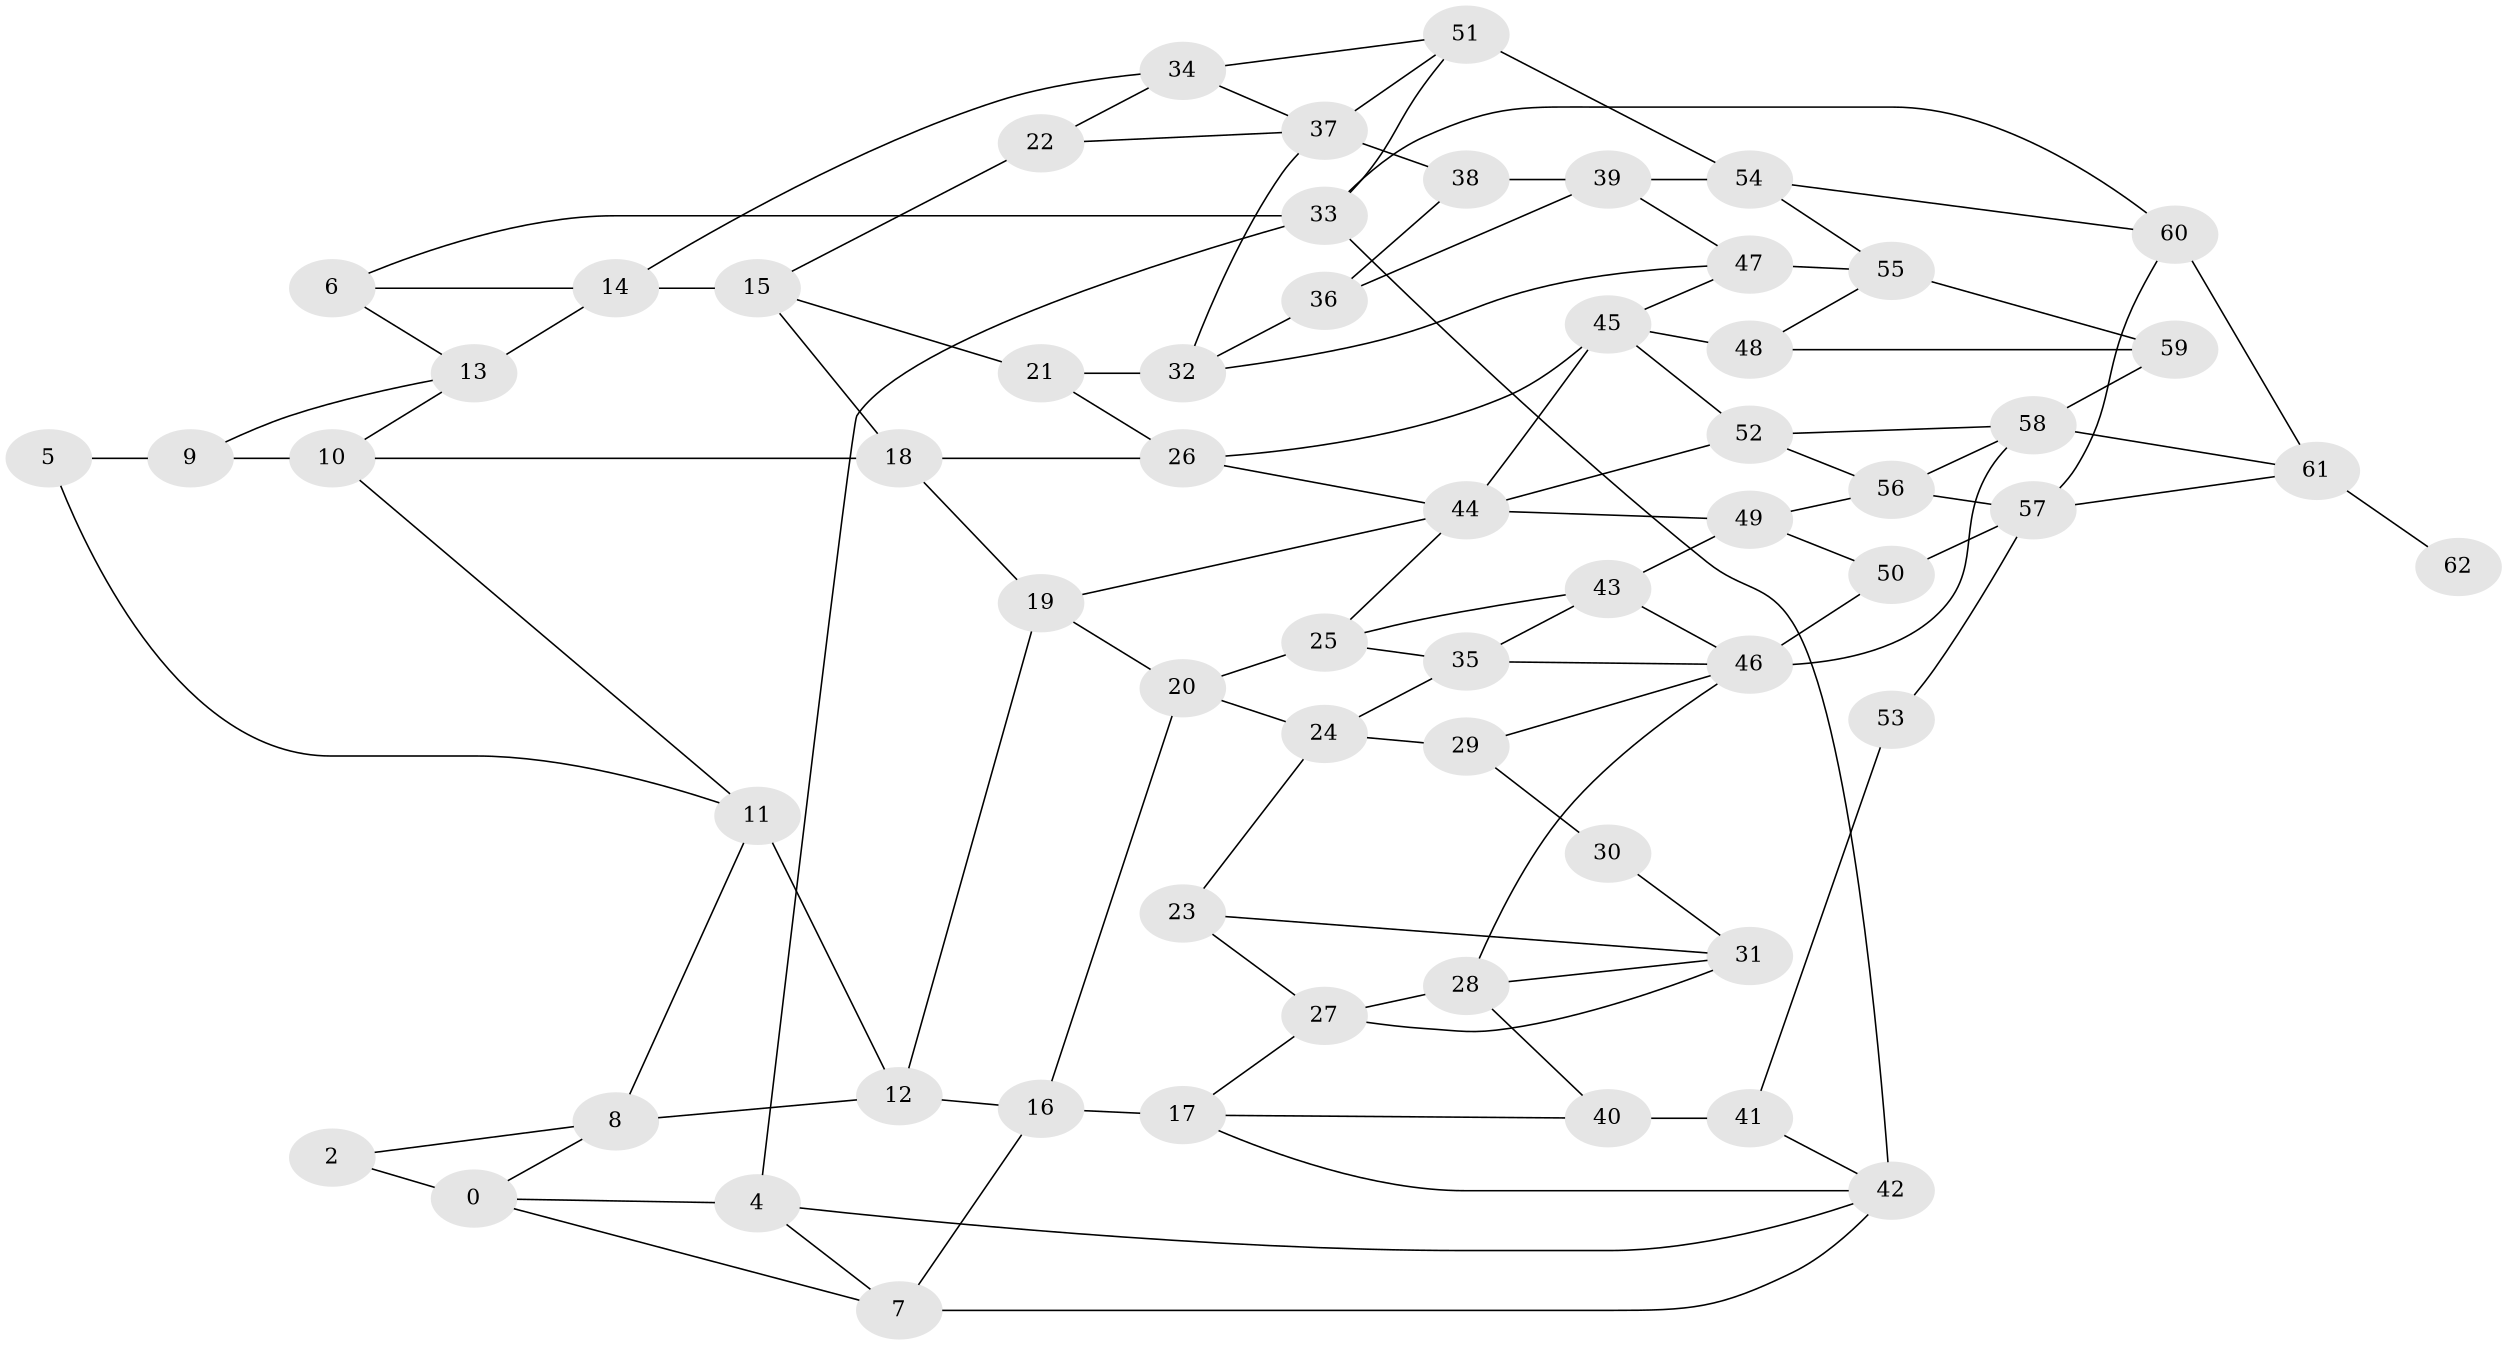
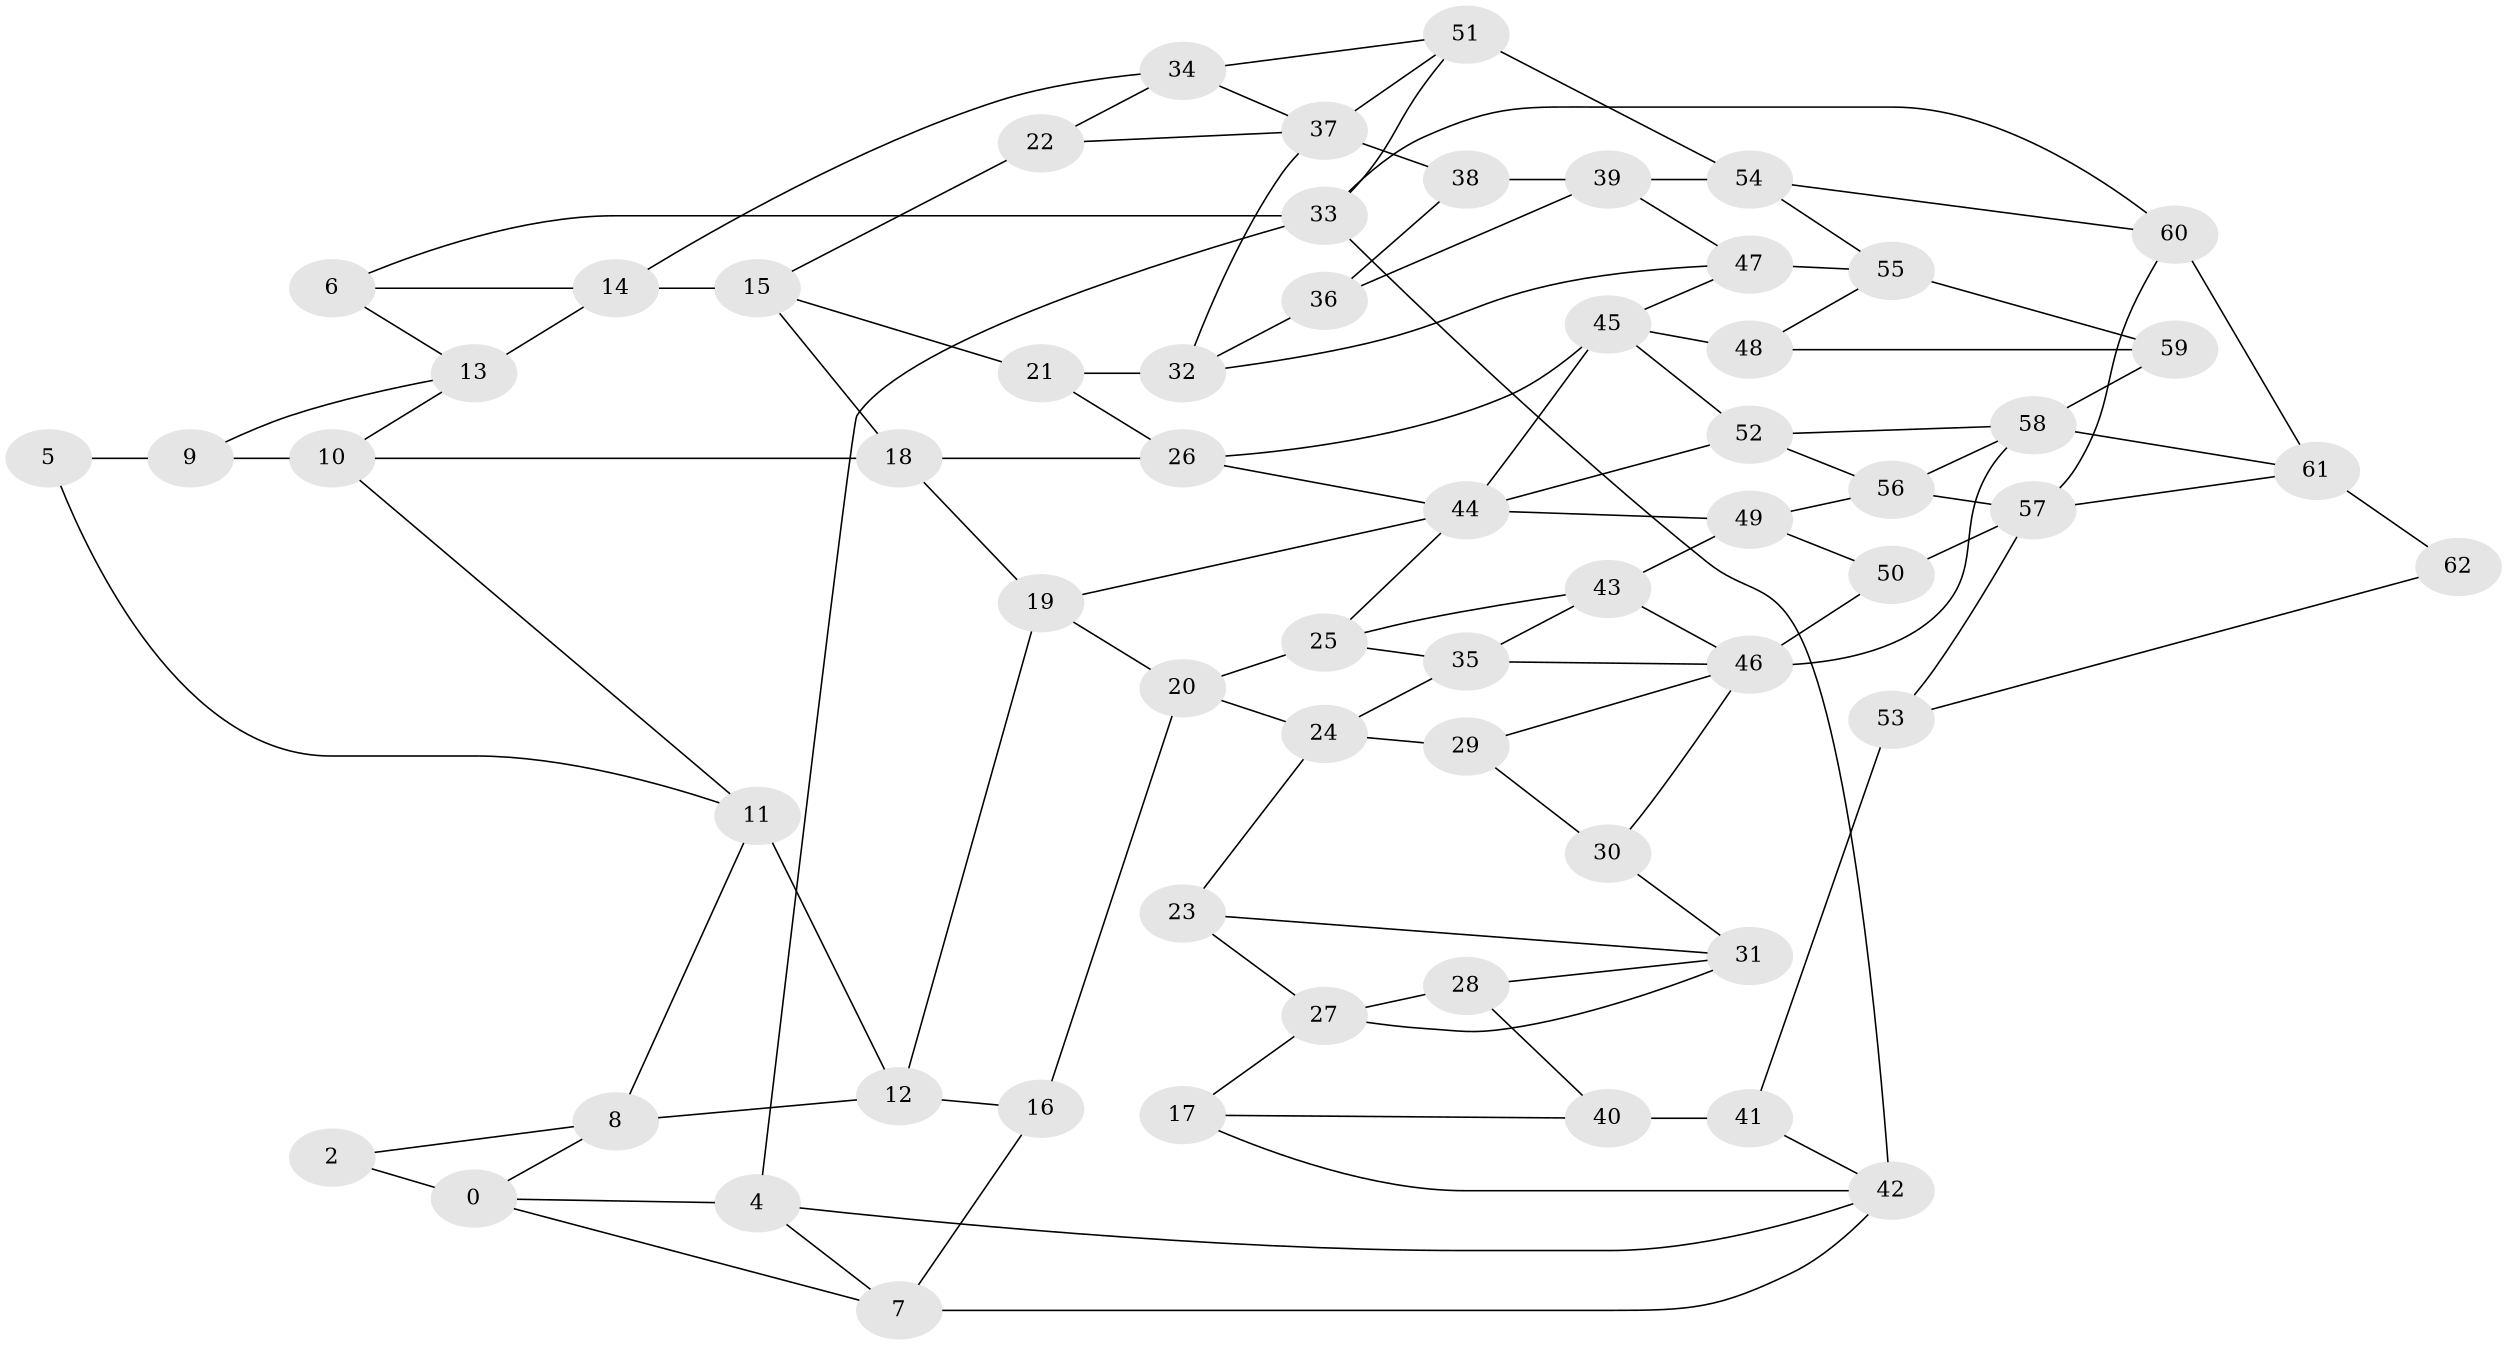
  graph {
    rankdir=LR
    node [color=gray90 style=filled]
    edge [weight=1.0]
    n1 [label=0]
    2
    8
    5
    9
    11
    33
    42
    51
    60
    4
    7
    12
    16
    13
    10
    6
    14
    15
    34
    17
    20
    19
    18
    26
    44
    21
    22
    37
    32
    27
    40
    24
    25
    31
    28
    41
    45
    49
    52
    29
    35
    43
    36
    47
    38
    23
    30
    46
    48
    50
    58
    39
    55
    54
    61
    53
    62
    57
    56
    59
    n1 -- 8
    n1 -- 4
    n1 -- 7
    2 -- n1
    2 -- 8
    8 -- 11
    8 -- 12
    5 -- 9 [weight=2.0]
    5 -- 11
    9 -- 13
    9 -- 10
    11 -- 12
    33 -- 42
    33 -- 51
    33 -- 60
    51 -- 54
    60 -- 61
    4 -- 33
    4 -- 42
    4 -- 7
    7 -- 42
    7 -- 16
    12 -- 16
    12 -- 19
-   16 -- 17
    16 -- 20
    13 -- 14
    10 -- 11
    10 -- 13
    10 -- 18
    6 -- 33
    6 -- 13
    6 -- 14
    14 -- 15
    14 -- 34
    15 -- 18
    15 -- 21
    15 -- 22
    34 -- 51
    34 -- 37
    17 -- 42
    17 -- 27
    17 -- 40
    20 -- 24
    20 -- 25
    19 -- 20
    19 -- 44
    18 -- 19
    18 -- 26
    26 -- 44
    26 -- 45
    44 -- 45
    44 -- 49
    44 -- 52
    21 -- 26
    21 -- 32
    22 -- 34
    22 -- 37
    37 -- 51
    37 -- 38 [weight=2.0]
    32 -- 37
    32 -- 36
    32 -- 47
    27 -- 31
    27 -- 28
    40 -- 41
    24 -- 29
    24 -- 35
    25 -- 44
    25 -- 35
    25 -- 43
    28 -- 40
    28 -- 31
    41 -- 42
    41 -- 53
    45 -- 52
    45 -- 47
    45 -- 48
    49 -- 50
    49 -- 56
    52 -- 58
    52 -- 56
    29 -- 30
    29 -- 46
    35 -- 43
    35 -- 46
    43 -- 49
    43 -- 46
    36 -- 38
    36 -- 39
    47 -- 55
    38 -- 39
    23 -- 27
    23 -- 24
    23 -- 31
    30 -- 31
-   28 -- 46
+   30 -- 46
    46 -- 50
    46 -- 58
    48 -- 55
    48 -- 59
    50 -- 57
    58 -- 61
    58 -- 59
    39 -- 47
    39 -- 54
    55 -- 59
    54 -- 60
    54 -- 55
    61 -- 62
+   53 -- 62
    53 -- 57
    57 -- 60
    57 -- 61
    56 -- 58
    56 -- 57
  }
